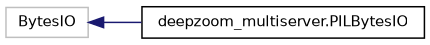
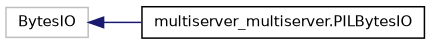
  digraph {
    rankdir=LR
    node [fillcolor=white fontname=Helvetica fontsize=10 shape=record style=filled]
    n1 [color=grey75 height=0.2 label=BytesIO width=0.4]
-   n2 [color=black height=0.2 label="deepzoom_multiserver.PILBytesIO" width=0.4]
+   n2 [color=black height=0.2 label="multiserver_multiserver.PILBytesIO" width=0.4]
    n1 -> n2 [color=midnightblue dir=back fontname=Helvetica fontsize=10 labelfontname=Helvetica labelfontsize=10 style=solid]
  }
